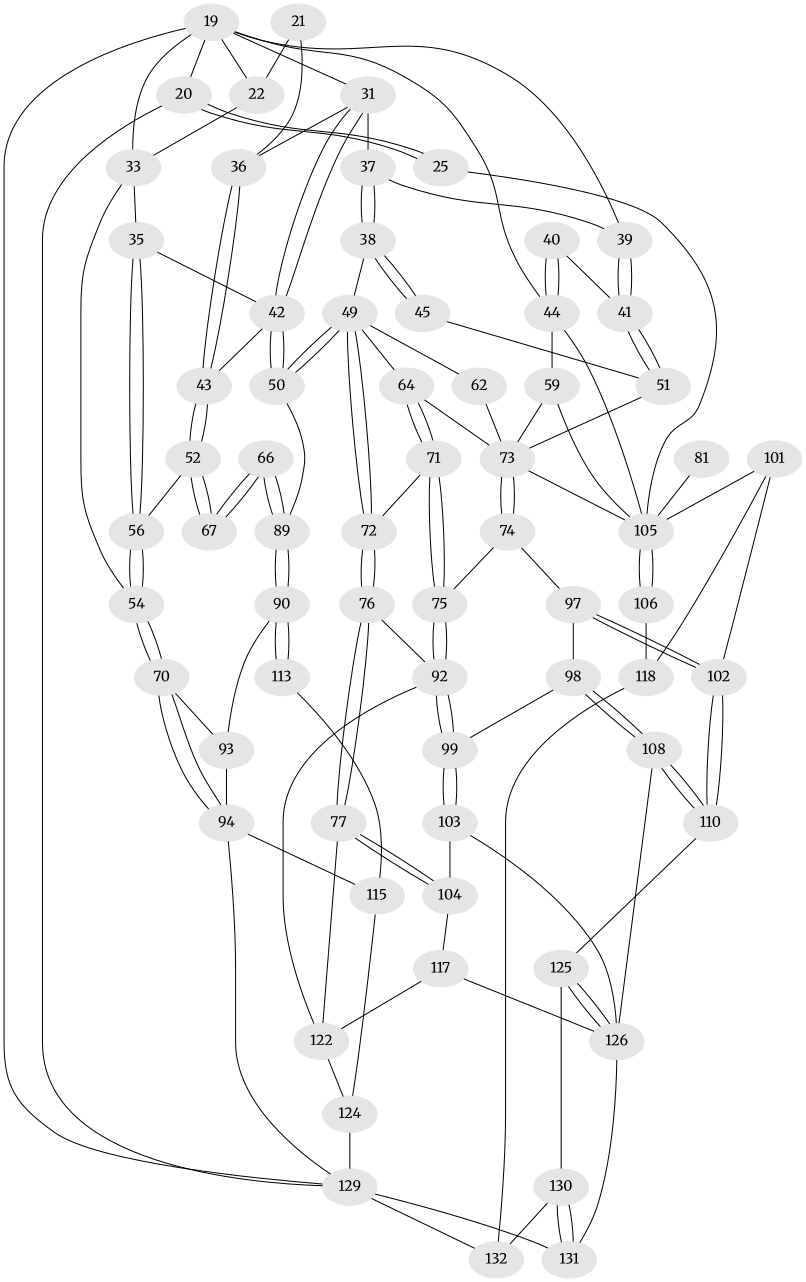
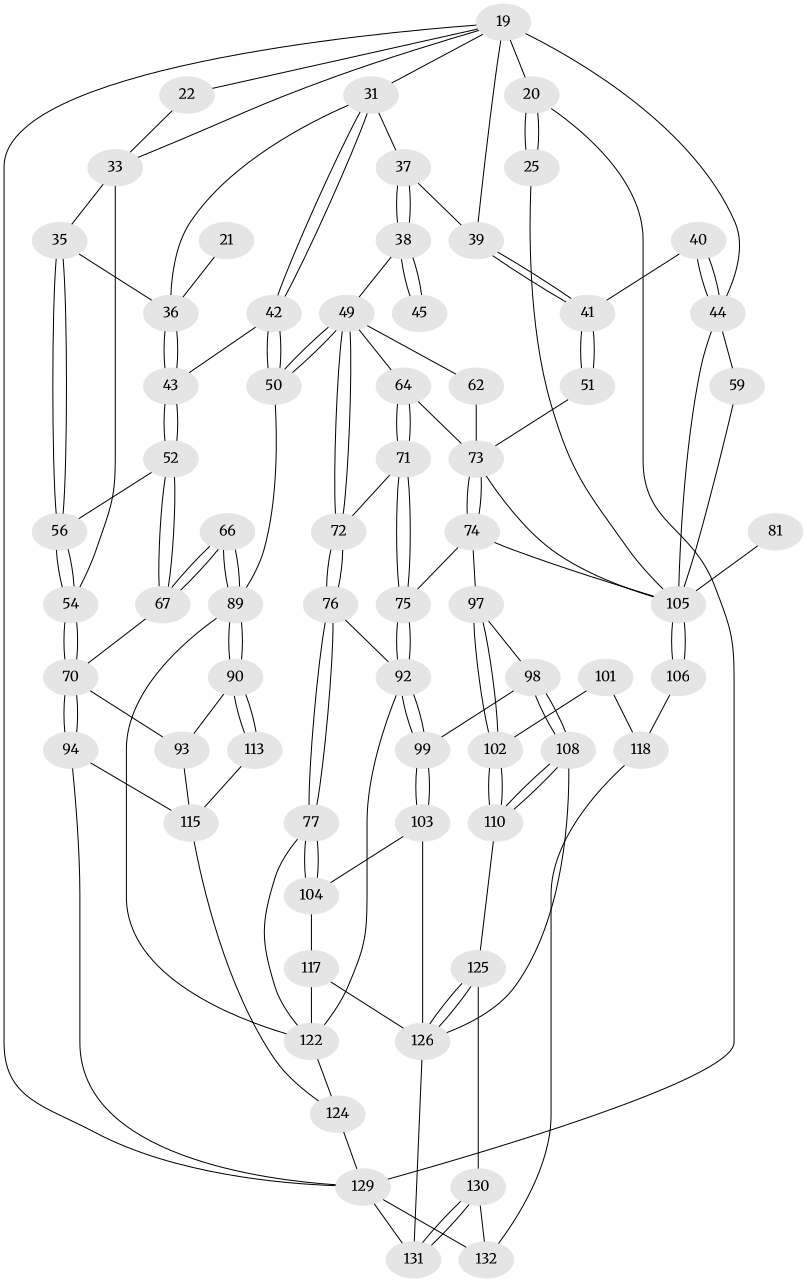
  graph {
    fontname=Merriweather
    node [color=gray90 fontname=Merriweather style=filled]
    edge [fontname=Merriweather]
    19 [super="+14+11+15"]
    20 [super="+13"]
    22 [super="+4"]
    31 [super="+8"]
    33 [super="+32"]
    39 [super="+16"]
    44 [super="+29+24"]
    129 [super="+96"]
    25
    36 [super="+9+34"]
    37 [super="+17+30"]
    42
    35
    54
    41
    105 [super="+88+82"]
    59 [super="+55"]
    132 [super="+119+84"]
    131 [super="+128"]
    21 [super="+10"]
    43
    106 [super="+86"]
    38
    50
    n25 [label=56]
    70 [super="+69+68"]
    52
    45
    49 [super="+48+47+46"]
    51
    40
    73 [super="+57+58+61"]
    89 [super="+79+65"]
    67
    62 [super="+60"]
    64
    72
    71
    76
    122 [super="+112+111"]
    90
    74
    93 [super="+91"]
    94
    75
    66
    115 [super="+100"]
    92
    77
    97
    98
    102
    99
    104
    117 [super="+114"]
    124 [super="+123"]
    81
    113
    103
    108
    110
    126 [super="+116+109"]
    101
    118 [super="+85+107"]
    125 [super="+121"]
    130 [super="+127+120"]
    19 -- 20 [weight=3]
    19 -- 22
    19 -- 31
    19 -- 33
    19 -- 39
    19 -- 44 [weight=2]
    19 -- 129
    20 -- 129
    20 -- 25 [weight=2]
    20 -- 25
    22 -- 33
    31 -- 36
    31 -- 37 [weight=2]
    31 -- 42
    31 -- 42
    33 -- 35
    33 -- 54
    39 -- 41
    39 -- 41
    44 -- 105
    44 -- 59 [weight=2]
    129 -- 132
    129 -- 131 [weight=2]
    25 -- 105
    36 -- 43
    36 -- 43
    37 -- 39 [weight=2]
    37 -- 38 [weight=2]
    37 -- 38
    42 -- 43
    42 -- 50
    42 -- 50
-   35 -- 42
+   35 -- 36
    35 -- n25
    35 -- n25
    54 -- 70
    54 -- 70
    41 -- 51
    41 -- 51
    105 -- 106 [weight=2]
    105 -- 106
    59 -- 105
-   59 -- 73
-   21 -- 22 [weight=2]
    21 -- 36 [weight=2]
    43 -- 52
    43 -- 52
    106 -- 118 [weight=2]
    38 -- 45
    38 -- 45
    38 -- 49
    50 -- 89
    n25 -- 54
    n25 -- 54
    70 -- 93 [weight=2]
    70 -- 94
    70 -- 94
    52 -- n25
    52 -- 67
    52 -- 67
-   45 -- 51
    49 -- 50
    49 -- 50
    49 -- 62 [weight=2]
    49 -- 64
    49 -- 72
    49 -- 72
    51 -- 73
    40 -- 44 [weight=2]
    40 -- 44
    40 -- 41
    73 -- 105
    73 -- 74
    73 -- 74
+   89 -- 122
    89 -- 90
    89 -- 90
+   67 -- 70
    62 -- 73 [weight=2]
    64 -- 73
    64 -- 71
    64 -- 71
    72 -- 76
    72 -- 76
    71 -- 72
    71 -- 75
    71 -- 75
    76 -- 92
    76 -- 77
    76 -- 77
    122 -- 124
    90 -- 93
    90 -- 113
    90 -- 113
    74 -- 75
    74 -- 97
-   93 -- 94
+   93 -- 115
    94 -- 129
    94 -- 115
    75 -- 92
    75 -- 92
    66 -- 89 [weight=2]
    66 -- 89
    66 -- 67
    66 -- 67
    115 -- 124
    92 -- 122
    92 -- 99
    92 -- 99
    77 -- 122
    77 -- 104
    77 -- 104
    97 -- 98
    97 -- 102
    97 -- 102
    98 -- 99
    98 -- 108
    98 -- 108
    102 -- 110
    102 -- 110
    99 -- 103
    99 -- 103
    104 -- 117
    117 -- 122 [weight=2]
    117 -- 126
    124 -- 129 [weight=2]
    81 -- 105 [weight=3]
    113 -- 115
    103 -- 104
    103 -- 126
    108 -- 110
    108 -- 110
    108 -- 126
    110 -- 125
    126 -- 131
-   101 -- 105
+   74 -- 105
    101 -- 102
    101 -- 118
    118 -- 132 [weight=2]
    125 -- 126
    125 -- 126
    125 -- 130 [weight=2]
    130 -- 132 [weight=2]
    130 -- 131
    130 -- 131
  }
